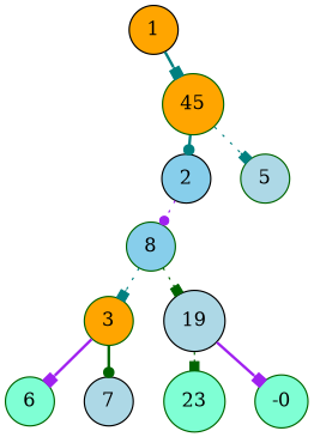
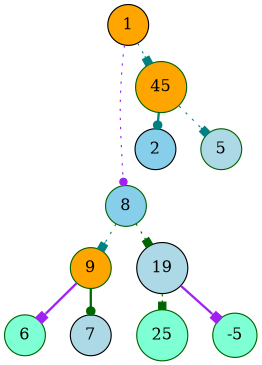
  digraph {
    nodesep=0.3
    ranksep=0.2
    node [color=darkgreen fillcolor=orange shape=circle style=filled]
    edge [arrowhead=box arrowsize=0.8 color=teal style=dotted]
    n1 [color=black label=1]
    n2 [fillcolor=skyblue label=8]
    n3 [label=45]
-   n4 [label=3]
+   n4 [label=9]
    n5 [color=black fillcolor=lightblue label=19]
    n6 [color=black fillcolor=skyblue label=2]
    n7 [fillcolor=lightblue label=5]
    n8 [fillcolor=aquamarine label=6]
    n9 [color=black fillcolor=lightblue label=7]
-   n10 [fillcolor=aquamarine label=23]
-   n11 [fillcolor=aquamarine label=-0]
-   n6 -> n2 [arrowhead=dot color=purple side=left]
-   n1 -> n3 [style=bold]
+   n10 [fillcolor=aquamarine label=25]
+   n11 [fillcolor=aquamarine label=-5]
+   n1 -> n2 [arrowhead=dot color=purple side=left]
+   n1 -> n3
    n2 -> n4 [side=left]
    n2 -> n5 [color=darkgreen]
    n3 -> n6 [arrowhead=dot side=left style=bold]
    n3 -> n7
    n4 -> n8 [color=purple side=left style=bold]
    n4 -> n9 [arrowhead=dot color=darkgreen style=bold]
    n5 -> n10 [color=darkgreen side=left]
    n5 -> n11 [color=purple style=bold]
  }
